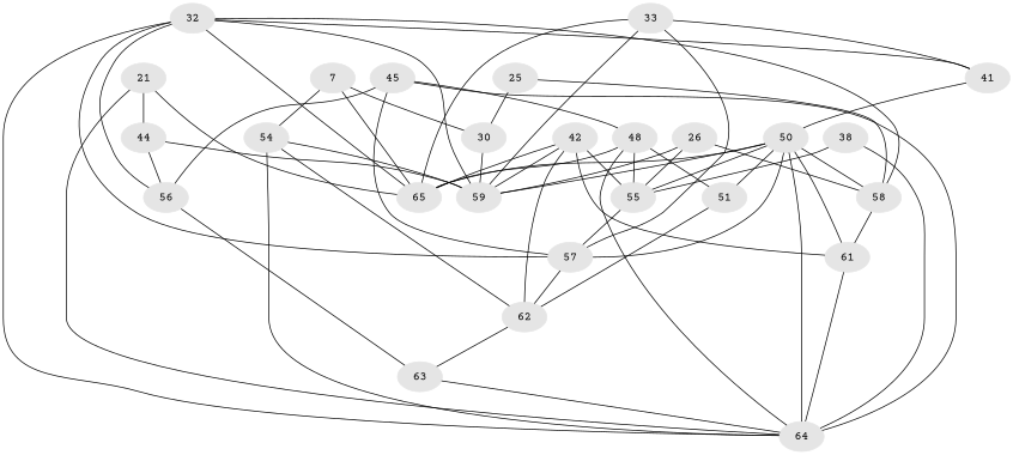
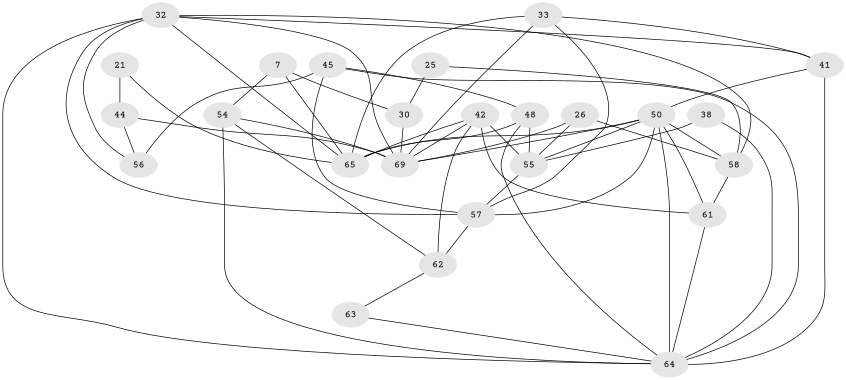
  graph {
    fontname="Courier Prime"
    node [color=gray90 fontname="Courier Prime" style=filled]
    edge [fontname="Courier Prime"]
    30 [super="+28"]
-   59 [super="+9+47+43"]
+   59 [super="+9+47+43" label=69]
    7
    54
    65 [super="+40+13+60"]
    64 [super="+5+27+31"]
    62 [super="+49"]
    21 [super="+11"]
    44
    56 [super="+53"]
    25 [super="+23"]
    58 [super="+2+10+52"]
    33 [super="+14"]
    41
    57 [super="+46"]
    61 [super="+39"]
    26
    55 [super="+20"]
    32 [super="+8+18"]
    50 [super="+24+37+35"]
    63
    38
    48 [super="+12+16+34"]
-   51
    42 [super="+3+36+19"]
    45
    30 -- 59
    7 -- 30 [weight=2]
    7 -- 54
    7 -- 65
    54 -- 59
    54 -- 64
    54 -- 62
    62 -- 63
    21 -- 65
-   21 -- 64 [weight=3]
+   41 -- 64 [weight=3]
    21 -- 44 [weight=2]
    44 -- 59
    44 -- 56
-   56 -- 63 [weight=2]
    25 -- 30
    25 -- 58 [weight=3]
    58 -- 61 [weight=3]
    33 -- 59
    33 -- 65
    33 -- 41
    33 -- 57
    41 -- 50
    57 -- 62
    61 -- 64
    26 -- 59 [weight=2]
    26 -- 58
    26 -- 55
    55 -- 57 [weight=2]
    32 -- 59
    32 -- 65 [weight=2]
    32 -- 64
    32 -- 56 [weight=2]
    32 -- 58
    32 -- 41
    32 -- 57 [weight=2]
    50 -- 59 [weight=2]
    50 -- 65
    50 -- 64 [weight=2]
    50 -- 58 [weight=2]
    50 -- 57
    50 -- 61
    50 -- 55
-   50 -- 51
    63 -- 64
    38 -- 64
    38 -- 55
    48 -- 65 [weight=2]
    48 -- 64
    48 -- 55 [weight=2]
-   48 -- 51 [weight=2]
-   51 -- 62
    42 -- 59 [weight=3]
    42 -- 65 [weight=2]
    42 -- 62
    42 -- 61 [weight=3]
    42 -- 55
    45 -- 64
    45 -- 56
    45 -- 57
    45 -- 48
  }
